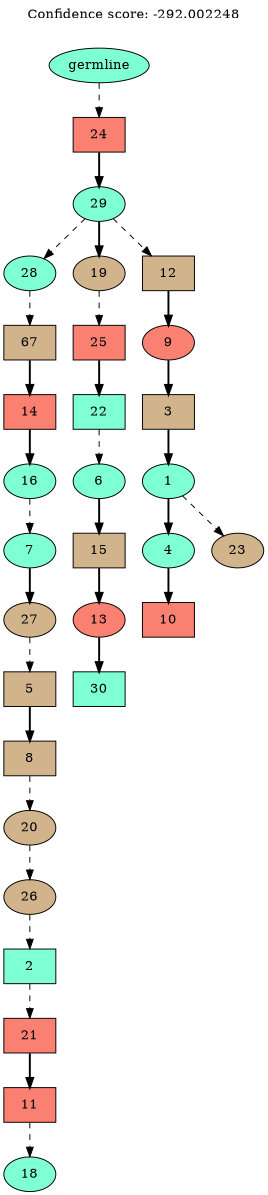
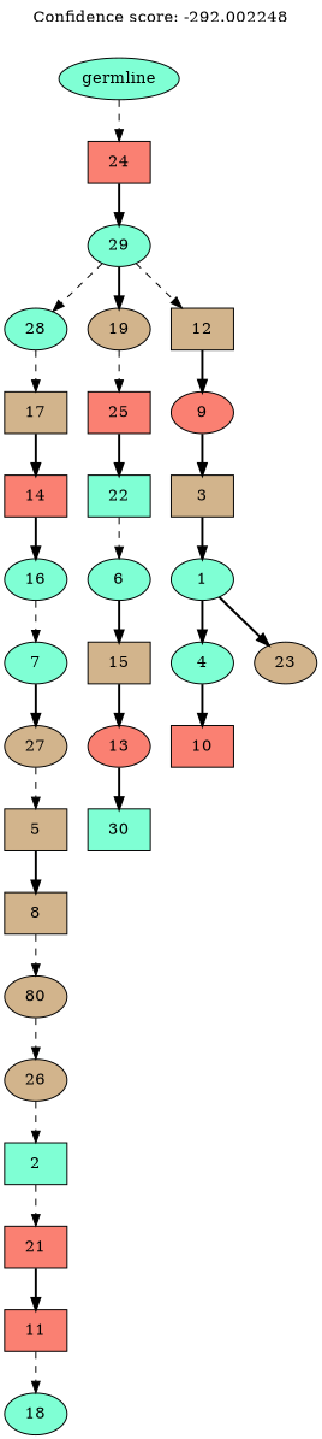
  digraph {
    label="Confidence score: -292.002248"
    labelloc=t
    node [fillcolor=aquamarine shape=ellipse style=filled]
    edge [style=bold]
    n1 [fillcolor=salmon label=11 shape=box]
    n2 [label=18]
    n3 [fillcolor=salmon label=21 shape=box]
    n4 [label=2 shape=box]
    n5 [fillcolor=tan label=26]
-   n6 [fillcolor=tan label=20]
+   n6 [fillcolor=tan label=80]
    n7 [fillcolor=tan label=8 shape=box]
    n8 [fillcolor=tan label=5 shape=box]
    n9 [fillcolor=tan label=27]
    n10 [label=7]
    n11 [label=16]
    n12 [fillcolor=salmon label=14 shape=box]
-   n13 [fillcolor=tan label=67 shape=box]
+   n13 [fillcolor=tan label=17 shape=box]
    n14 [label=28]
    n15 [fillcolor=salmon label=13]
    n16 [label=30 shape=box]
    n17 [fillcolor=tan label=15 shape=box]
    n18 [label=6]
    n19 [label=22 shape=box]
    n20 [fillcolor=salmon label=25 shape=box]
    n21 [fillcolor=tan label=19]
    n22 [label=4]
    n23 [fillcolor=salmon label=10 shape=box]
    n24 [fillcolor=tan label=23]
    n25 [label=1]
    n26 [fillcolor=tan label=3 shape=box]
    n27 [fillcolor=salmon label=9]
    n28 [fillcolor=tan label=12 shape=box]
    n29 [label=29]
    n30 [fillcolor=salmon label=24 shape=box]
    n31 [label=germline]
    n1 -> n2 [style=dashed]
    n3 -> n1
    n4 -> n3 [style=dashed]
    n5 -> n4 [style=dashed]
    n6 -> n5 [style=dashed]
    n7 -> n6 [style=dashed]
    n8 -> n7
    n9 -> n8 [style=dashed]
    n10 -> n9
    n11 -> n10 [style=dashed]
    n12 -> n11
    n13 -> n12
    n14 -> n13 [style=dashed]
    n15 -> n16
    n17 -> n15
    n18 -> n17
    n19 -> n18 [style=dashed]
    n20 -> n19
    n21 -> n20 [style=dashed]
    n22 -> n23
    n25 -> n22
-   n25 -> n24 [style=dashed]
+   n25 -> n24
    n26 -> n25
    n27 -> n26
    n28 -> n27
    n29 -> n14 [style=dashed]
    n29 -> n21
    n29 -> n28 [style=dashed]
    n30 -> n29
    n31 -> n30 [style=dashed]
  }
